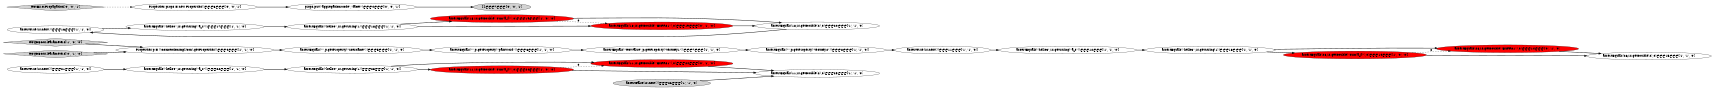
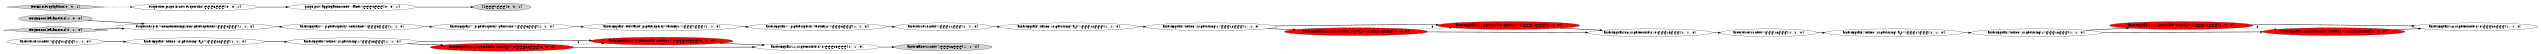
  digraph {
    rankdir=LR
    node [fillcolor=white shape=ellipse style=filled]
    edge [style=bold]
    n1 [label="assertTrue(rs.next())@@@21@@@['1', '1', '0']"]
    n2 [label="assertEquals(\"hello4\",rs.getString(\"a_s\"))@@@22@@@['1', '1', '0']"]
    n3 [label="assertEquals(\"hello4\",rs.getString(1))@@@23@@@['1', '1', '0']"]
    n4 [fillcolor=red label="assertEquals(11,rs.getDouble(\"EXPR$1\"),0)@@@24@@@['0', '1', '0']"]
    n5 [fillcolor=red label="assertEquals(11,rs.getDouble(\"sum(a_f)\"),0)@@@24@@@['1', '0', '0']"]
    n6 [label="assertEquals(26,rs.getDouble(2),0)@@@15@@@['1', '1', '0']"]
    n7 [label="assertTrue(rs.next())@@@16@@@['1', '1', '0']"]
    n8 [label="assertEquals(\"hello0\",rs.getString(\"a_s\"))@@@17@@@['1', '1', '0']"]
    n9 [label="Properties p = ((ConnectionImpl)con).getProperties()@@@4@@@['1', '1', '0']"]
    n10 [label="assertEquals(\"\",p.getProperty(\"username\"))@@@5@@@['1', '1', '0']"]
    n11 [label="assertEquals(\"\",p.getProperty(\"password\"))@@@6@@@['1', '1', '0']"]
    n12 [fillcolor=red label="assertEquals(18,rs.getDouble(\"sum(a_f)\"),0)@@@19@@@['1', '0', '0']"]
    n13 [label="assertEquals(18,rs.getDouble(2),0)@@@20@@@['1', '1', '0']"]
    n14 [fillcolor=red label="assertEquals(18,rs.getDouble(\"EXPR$1\"),0)@@@19@@@['0', '1', '0']"]
    n15 [label="assertEquals(\"hello3\",rs.getString(1))@@@13@@@['1', '1', '0']"]
    n16 [fillcolor=red label="assertEquals(26,rs.getDouble(\"EXPR$1\"),0)@@@14@@@['0', '1', '0']"]
    n17 [fillcolor=red label="assertEquals(26,rs.getDouble(\"sum(a_f)\"),0)@@@14@@@['1', '0', '0']"]
    n18 [label="assertEquals(\"testValue\",p.getProperty(\"testKey1\"))@@@7@@@['1', '1', '0']"]
    n19 [label="assertEquals(11,rs.getDouble(2),0)@@@25@@@['1', '1', '0']"]
    n20 [fillcolor=lightgray label="assertFalse(rs.next())@@@26@@@['1', '1', '0']"]
    n21 [fillcolor=lightgray label="{}@@@7@@@['0', '0', '1']"]
    n22 [label="assertEquals(\"\",p.getProperty(\"testKey2\"))@@@8@@@['1', '1', '0']"]
    n23 [label="assertTrue(rs.next())@@@11@@@['1', '1', '0']"]
    n24 [label="assertEquals(\"hello3\",rs.getString(\"a_s\"))@@@12@@@['1', '1', '0']"]
    n25 [label="assertEquals(\"hello0\",rs.getString(1))@@@18@@@['1', '1', '0']"]
    n26 [fillcolor=lightgray label="testErrorPropagation['0', '0', '1']" shape=diamond]
    n27 [label="Properties props = new Properties()@@@3@@@['0', '0', '1']"]
    n28 [label="props.put(\"aggregationMode\",\"facet\")@@@4@@@['0', '0', '1']"]
-   n29 [fillcolor=lightgray label="testJDBCUrlParameters['1', '0', '0']" shape=diamond]
+   n29 [fillcolor=lightgray label="testJDBCUrlParameters['1', '0', '0']"]
    n30 [fillcolor=lightgray label="testJDBCUrlParameters['0', '1', '0']" shape=diamond]
    n1 -> n2
    n2 -> n3
    n3 -> n4
    n3 -> n5
    n4 -> n19
    n5 -> n4 [label=0 style=dashed]
    n5 -> n19
-   n13 -> n7
+   n6 -> n7
    n7 -> n8
    n8 -> n25
    n9 -> n10
    n10 -> n11
    n11 -> n18
    n12 -> n13
    n12 -> n14 [label=0 style=dashed]
    n14 -> n13
    n15 -> n16
    n15 -> n17
    n16 -> n6
    n17 -> n6
    n17 -> n16 [label=0 style=dashed]
    n18 -> n22
-   n20 -> n19
+   n19 -> n20
    n22 -> n23
    n23 -> n24
    n24 -> n15
    n25 -> n12
    n25 -> n14
    n26 -> n27 [style=dashed]
    n27 -> n28
    n28 -> n21
    n29 -> n9
    n30 -> n9
  }
